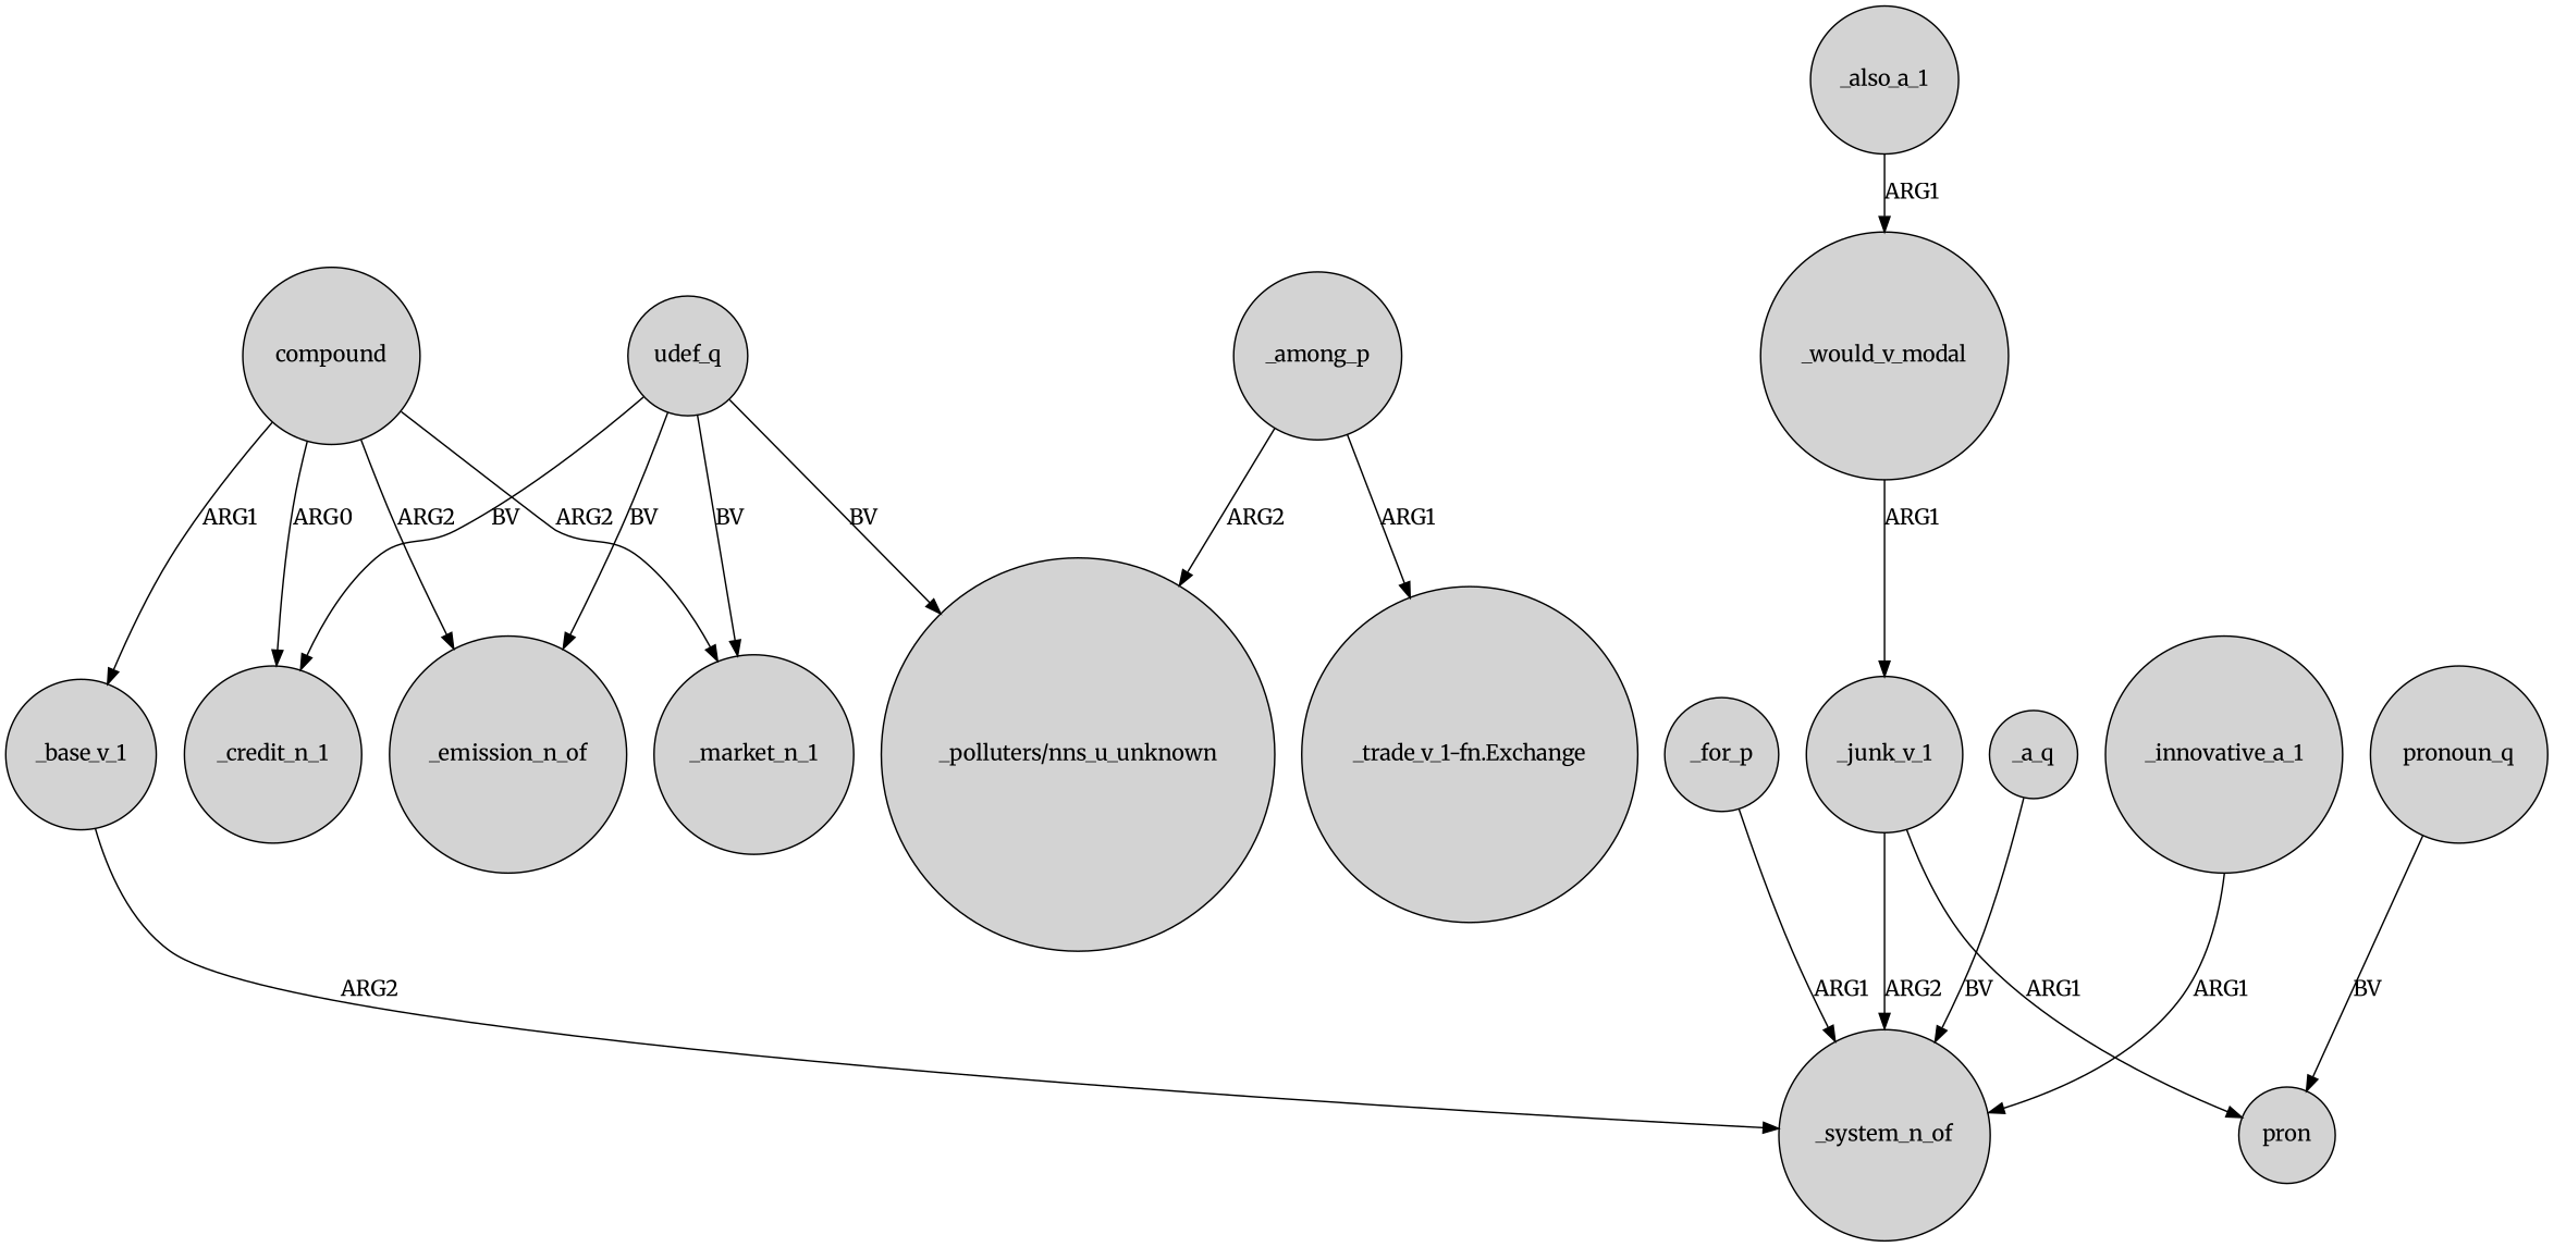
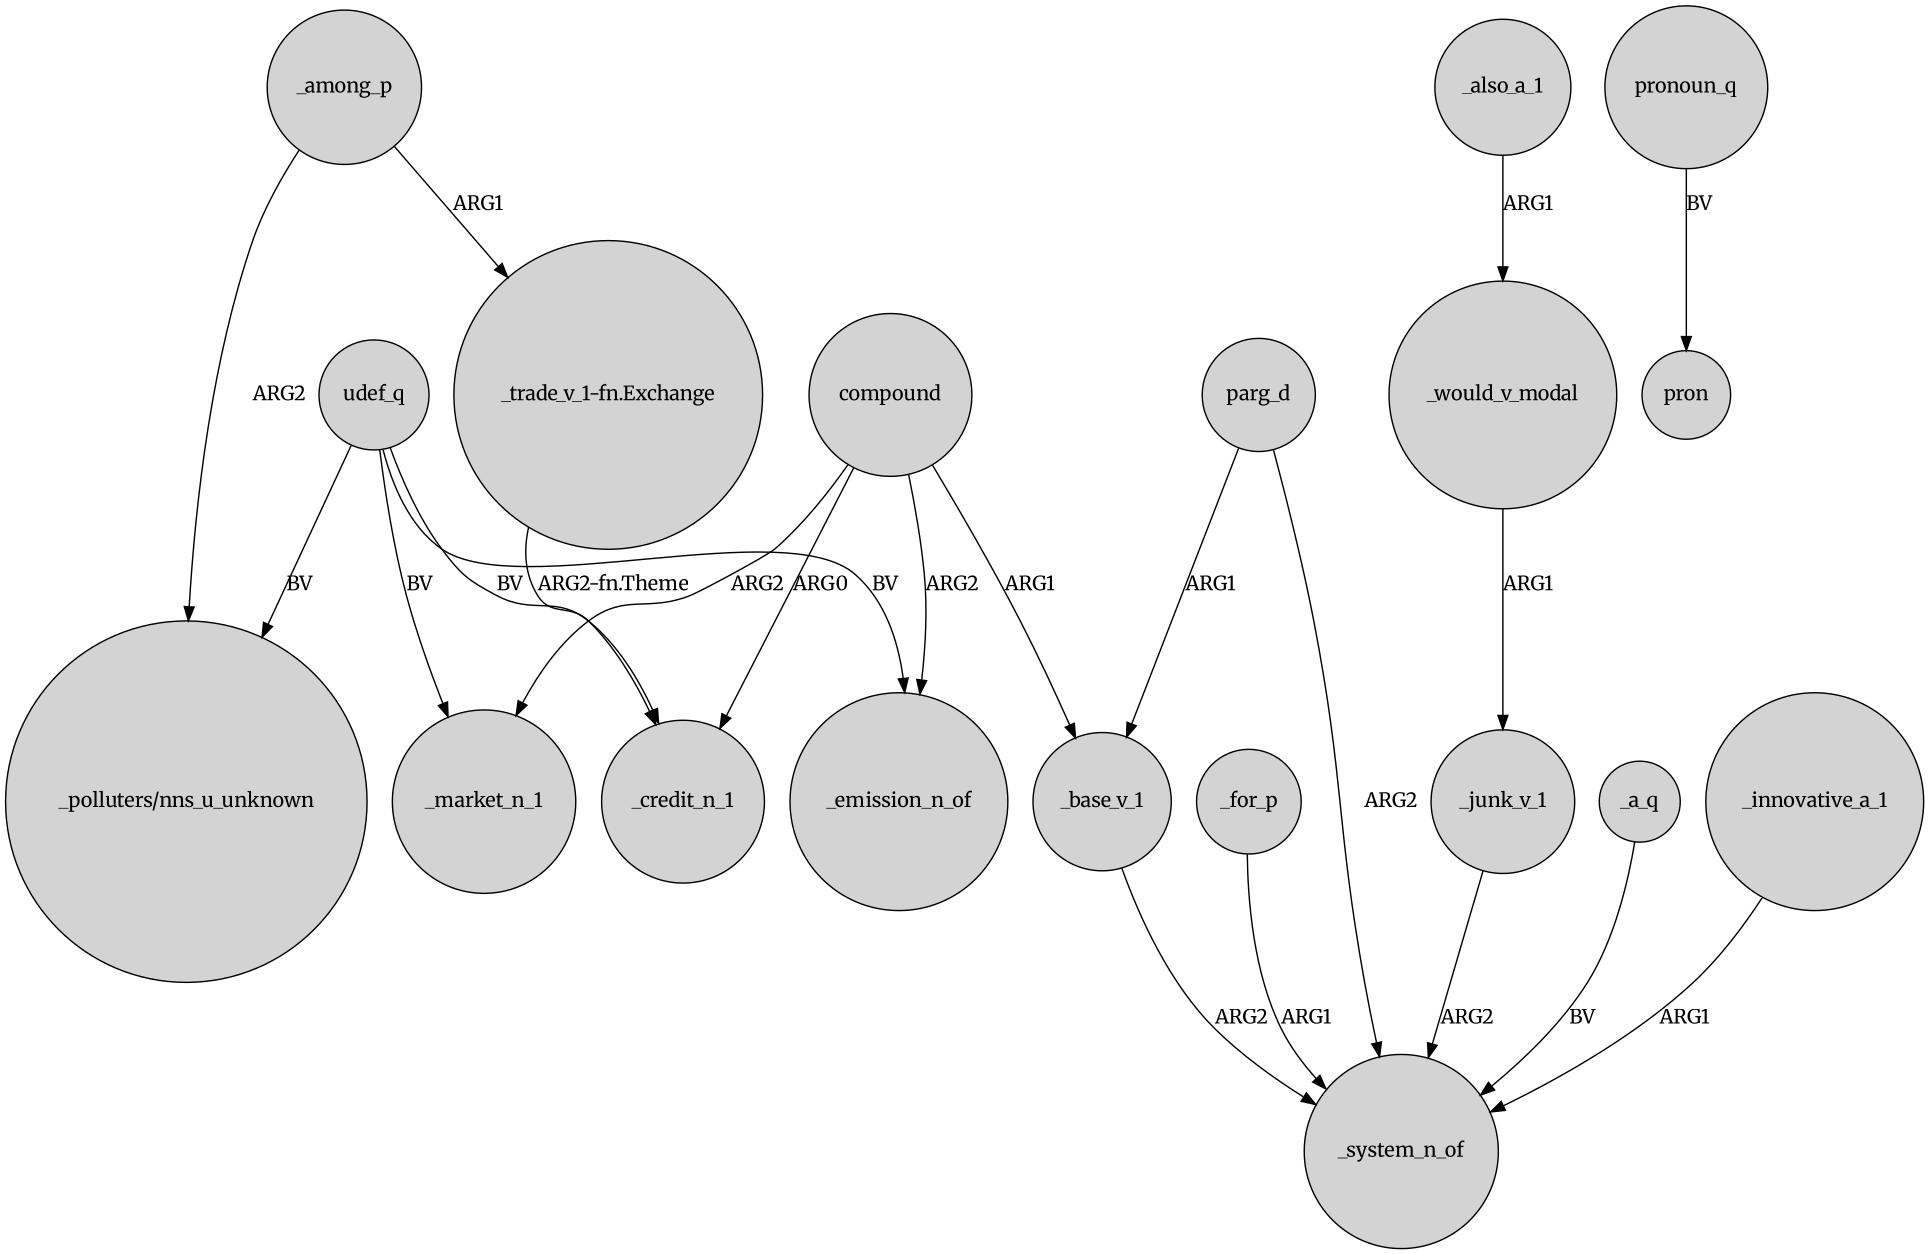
  digraph {
    fontname=Merriweather
    node [fontname=Merriweather shape=circle style=filled]
    edge [fontname=Merriweather]
    compound
    _market_n_1
    _credit_n_1
    _emission_n_of
    _base_v_1
    _system_n_of
    _among_p
    "_trade_v_1-fn.Exchange"
    "_polluters/nns_u_unknown"
    udef_q
    _for_p
    _junk_v_1
    pron
+   parg_d
    pronoun_q
    _also_a_1
    _would_v_modal
    _a_q
    _innovative_a_1
    compound -> _market_n_1 [label=ARG2]
    compound -> _credit_n_1 [label=ARG0]
    compound -> _emission_n_of [label=ARG2]
    compound -> _base_v_1 [label=ARG1]
    _base_v_1 -> _system_n_of [label=ARG2]
    _among_p -> "_trade_v_1-fn.Exchange" [label=ARG1]
    _among_p -> "_polluters/nns_u_unknown" [label=ARG2]
+   "_trade_v_1-fn.Exchange" -> _credit_n_1 [label="ARG2-fn.Theme"]
    udef_q -> _market_n_1 [label=BV]
    udef_q -> _credit_n_1 [label=BV]
    udef_q -> _emission_n_of [label=BV]
    udef_q -> "_polluters/nns_u_unknown" [label=BV]
    _for_p -> _system_n_of [label=ARG1]
    _junk_v_1 -> _system_n_of [label=ARG2]
-   _junk_v_1 -> pron [label=ARG1]
+   parg_d -> _base_v_1 [label=ARG1]
+   parg_d -> _system_n_of [label=ARG2]
    pronoun_q -> pron [label=BV]
    _also_a_1 -> _would_v_modal [label=ARG1]
    _would_v_modal -> _junk_v_1 [label=ARG1]
    _a_q -> _system_n_of [label=BV]
    _innovative_a_1 -> _system_n_of [label=ARG1]
  }
